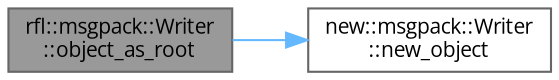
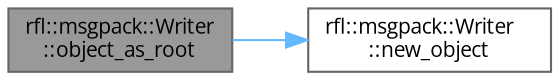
  digraph {
    rankdir=LR
    fontname="Open Sans"
    node [fontname="Open Sans" fontsize=10 shape=box style=filled]
    n1 [color=gray40 fillcolor=grey60 fontcolor=black height=0.2 label="rfl::msgpack::Writer\l::object_as_root" width=0.4]
-   n2 [color=grey40 fillcolor=white height=0.2 label="new::msgpack::Writer\l::new_object" width=0.4]
+   n2 [color=grey40 fillcolor=white height=0.2 label="rfl::msgpack::Writer\l::new_object" width=0.4]
    n1 -> n2 [color=steelblue1 fontname="Open Sans" fontsize=10 labelfontname=Helvetica labelfontsize=10 style=solid]
  }
